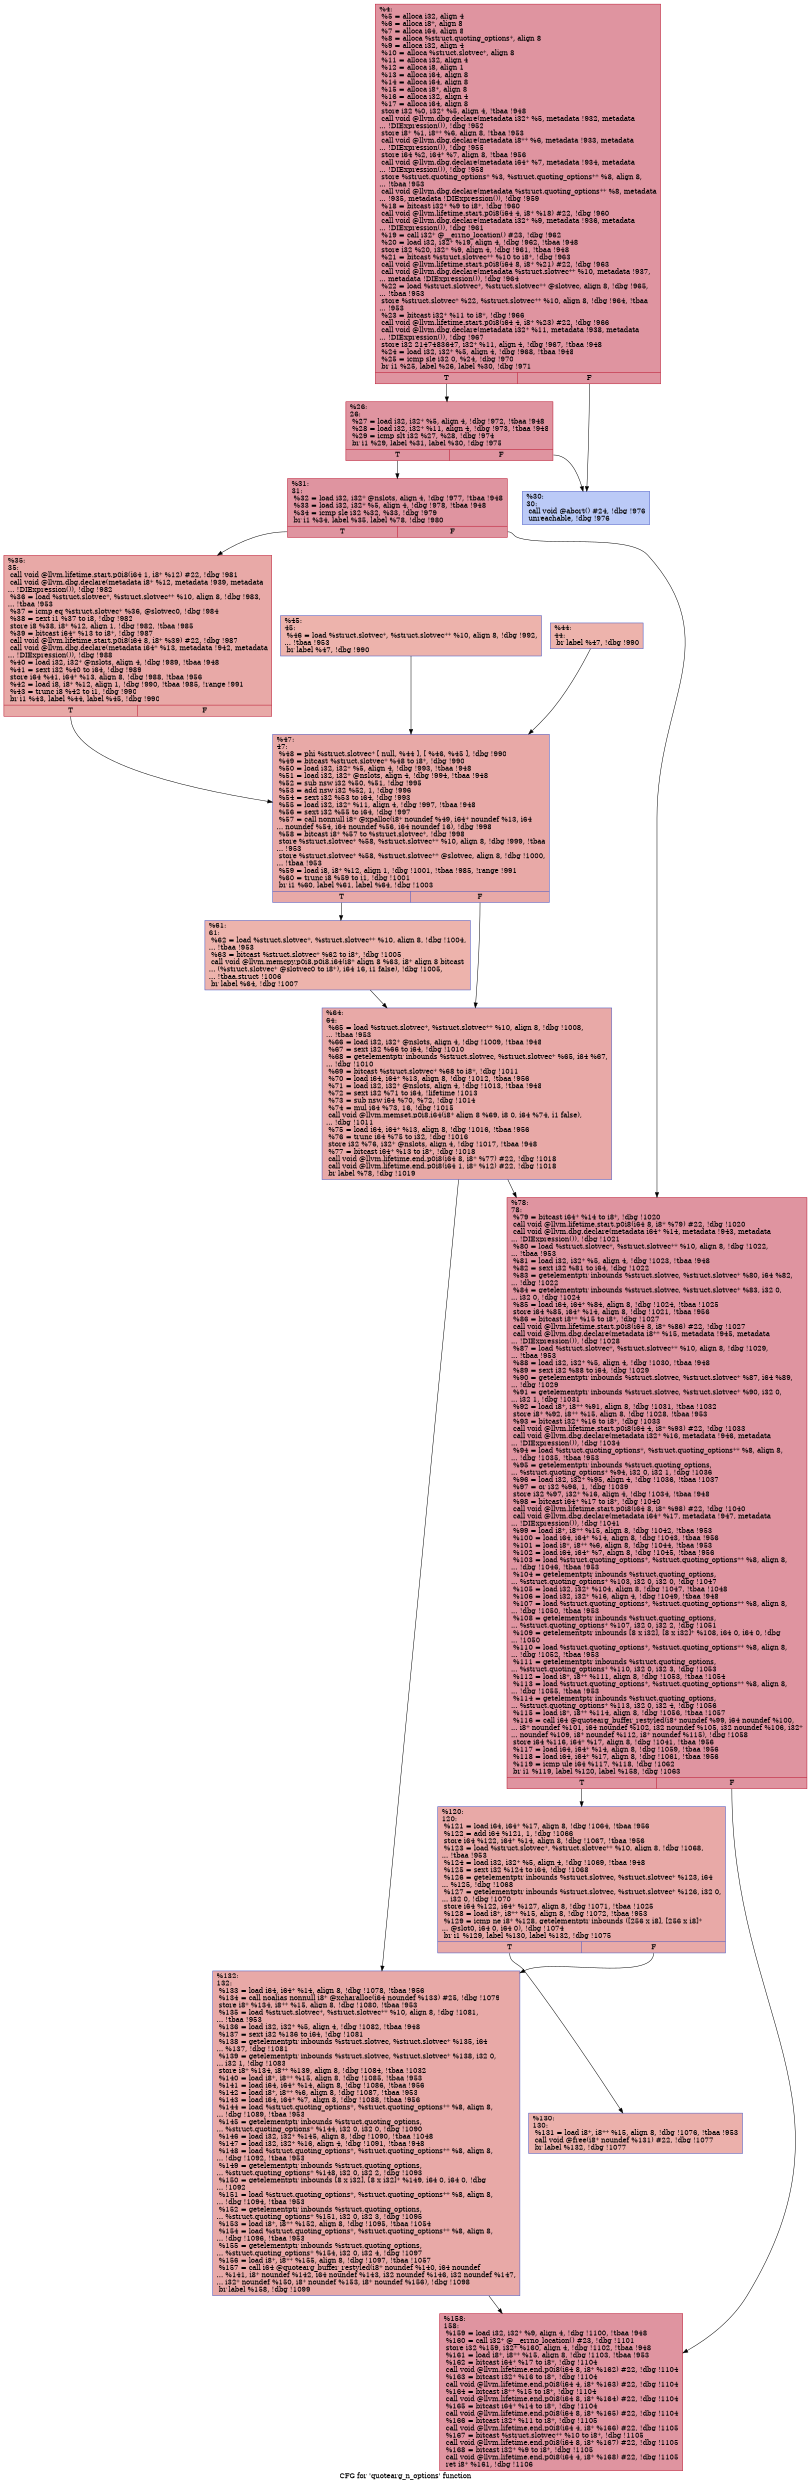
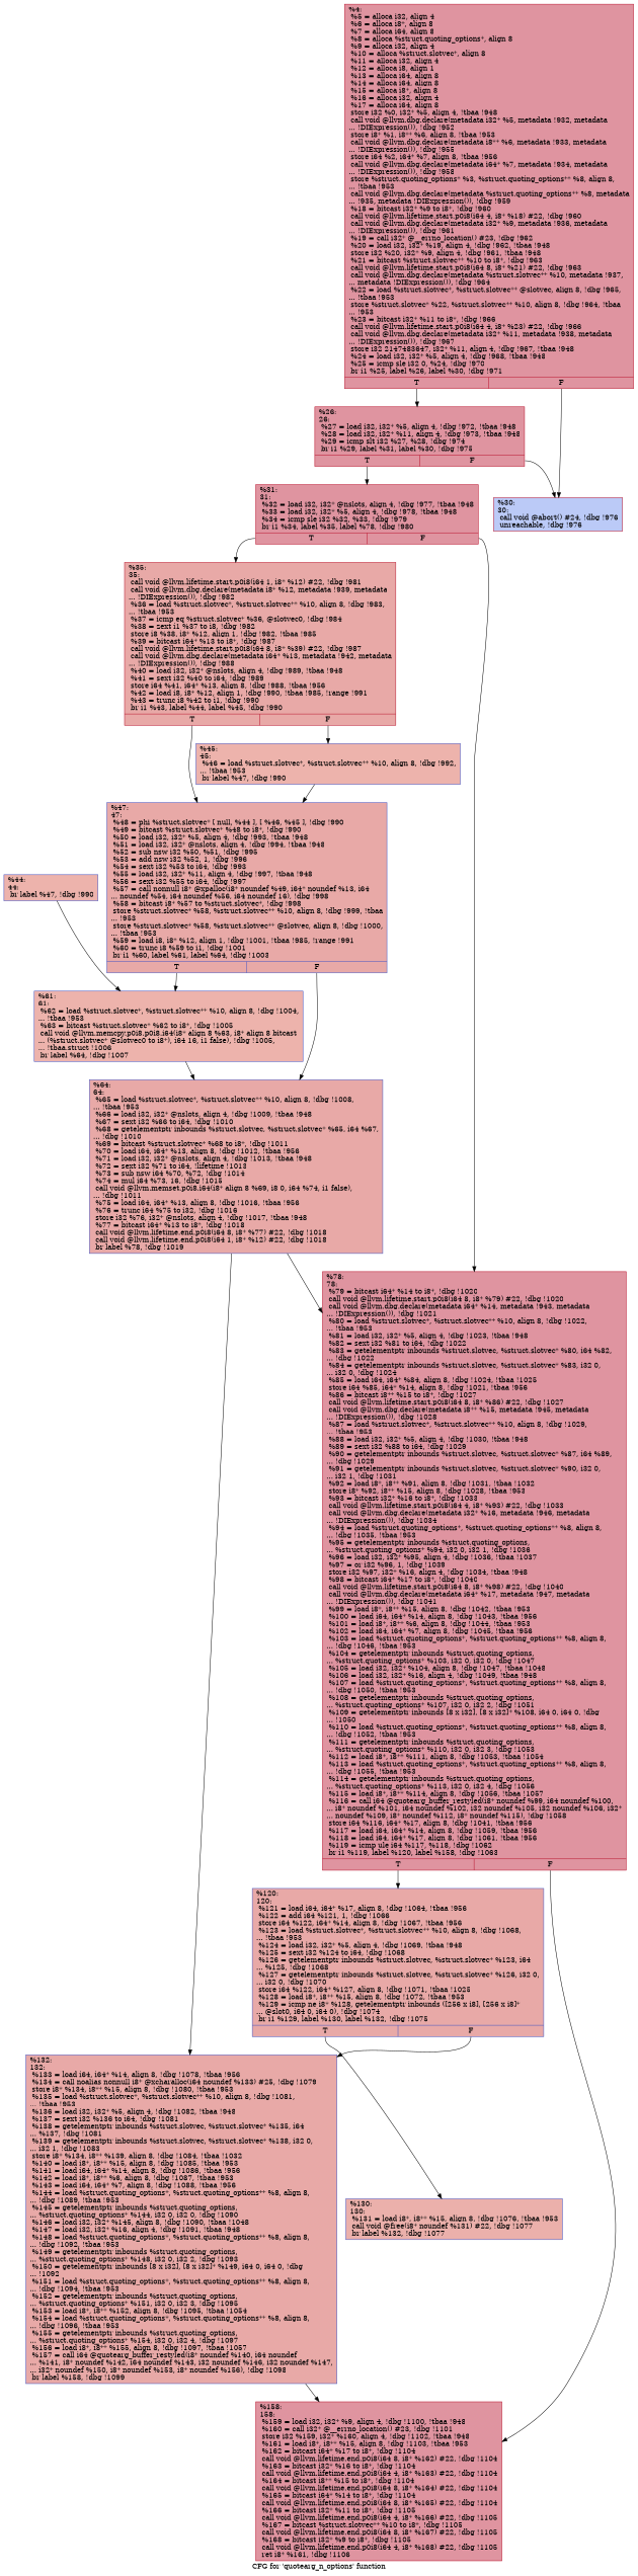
  digraph {
    label="CFG for 'quotearg_n_options' function"
    node [color="#3d50c3ff" fillcolor="#b70d2870" shape=record style=filled]
    edge [tailport=s0]
    n1 [color="#b70d28ff" label="{%4:\l  %5 = alloca i32, align 4\l  %6 = alloca i8*, align 8\l  %7 = alloca i64, align 8\l  %8 = alloca %struct.quoting_options*, align 8\l  %9 = alloca i32, align 4\l  %10 = alloca %struct.slotvec*, align 8\l  %11 = alloca i32, align 4\l  %12 = alloca i8, align 1\l  %13 = alloca i64, align 8\l  %14 = alloca i64, align 8\l  %15 = alloca i8*, align 8\l  %16 = alloca i32, align 4\l  %17 = alloca i64, align 8\l  store i32 %0, i32* %5, align 4, !tbaa !948\l  call void @llvm.dbg.declare(metadata i32* %5, metadata !932, metadata\l... !DIExpression()), !dbg !952\l  store i8* %1, i8** %6, align 8, !tbaa !953\l  call void @llvm.dbg.declare(metadata i8** %6, metadata !933, metadata\l... !DIExpression()), !dbg !955\l  store i64 %2, i64* %7, align 8, !tbaa !956\l  call void @llvm.dbg.declare(metadata i64* %7, metadata !934, metadata\l... !DIExpression()), !dbg !958\l  store %struct.quoting_options* %3, %struct.quoting_options** %8, align 8,\l... !tbaa !953\l  call void @llvm.dbg.declare(metadata %struct.quoting_options** %8, metadata\l... !935, metadata !DIExpression()), !dbg !959\l  %18 = bitcast i32* %9 to i8*, !dbg !960\l  call void @llvm.lifetime.start.p0i8(i64 4, i8* %18) #22, !dbg !960\l  call void @llvm.dbg.declare(metadata i32* %9, metadata !936, metadata\l... !DIExpression()), !dbg !961\l  %19 = call i32* @__errno_location() #23, !dbg !962\l  %20 = load i32, i32* %19, align 4, !dbg !962, !tbaa !948\l  store i32 %20, i32* %9, align 4, !dbg !961, !tbaa !948\l  %21 = bitcast %struct.slotvec** %10 to i8*, !dbg !963\l  call void @llvm.lifetime.start.p0i8(i64 8, i8* %21) #22, !dbg !963\l  call void @llvm.dbg.declare(metadata %struct.slotvec** %10, metadata !937,\l... metadata !DIExpression()), !dbg !964\l  %22 = load %struct.slotvec*, %struct.slotvec** @slotvec, align 8, !dbg !965,\l... !tbaa !953\l  store %struct.slotvec* %22, %struct.slotvec** %10, align 8, !dbg !964, !tbaa\l... !953\l  %23 = bitcast i32* %11 to i8*, !dbg !966\l  call void @llvm.lifetime.start.p0i8(i64 4, i8* %23) #22, !dbg !966\l  call void @llvm.dbg.declare(metadata i32* %11, metadata !938, metadata\l... !DIExpression()), !dbg !967\l  store i32 2147483647, i32* %11, align 4, !dbg !967, !tbaa !948\l  %24 = load i32, i32* %5, align 4, !dbg !968, !tbaa !948\l  %25 = icmp sle i32 0, %24, !dbg !970\l  br i1 %25, label %26, label %30, !dbg !971\l|{<s0>T|<s1>F}}"]
    n2 [color="#b70d28ff" label="{%26:\l26:                                               \l  %27 = load i32, i32* %5, align 4, !dbg !972, !tbaa !948\l  %28 = load i32, i32* %11, align 4, !dbg !973, !tbaa !948\l  %29 = icmp slt i32 %27, %28, !dbg !974\l  br i1 %29, label %31, label %30, !dbg !975\l|{<s0>T|<s1>F}}"]
-   n3 [fillcolor="#6687ed70" label="{%30:\l30:                                               \l  call void @abort() #24, !dbg !976\l  unreachable, !dbg !976\l}"]
+   n3 [color="#b70d28ff" fillcolor="#6687ed70" label="{%30:\l30:                                               \l  call void @abort() #24, !dbg !976\l  unreachable, !dbg !976\l}"]
    n4 [color="#b70d28ff" label="{%31:\l31:                                               \l  %32 = load i32, i32* @nslots, align 4, !dbg !977, !tbaa !948\l  %33 = load i32, i32* %5, align 4, !dbg !978, !tbaa !948\l  %34 = icmp sle i32 %32, %33, !dbg !979\l  br i1 %34, label %35, label %78, !dbg !980\l|{<s0>T|<s1>F}}"]
    n5 [color="#b70d28ff" fillcolor="#ca3b3770" label="{%35:\l35:                                               \l  call void @llvm.lifetime.start.p0i8(i64 1, i8* %12) #22, !dbg !981\l  call void @llvm.dbg.declare(metadata i8* %12, metadata !939, metadata\l... !DIExpression()), !dbg !982\l  %36 = load %struct.slotvec*, %struct.slotvec** %10, align 8, !dbg !983,\l... !tbaa !953\l  %37 = icmp eq %struct.slotvec* %36, @slotvec0, !dbg !984\l  %38 = zext i1 %37 to i8, !dbg !982\l  store i8 %38, i8* %12, align 1, !dbg !982, !tbaa !985\l  %39 = bitcast i64* %13 to i8*, !dbg !987\l  call void @llvm.lifetime.start.p0i8(i64 8, i8* %39) #22, !dbg !987\l  call void @llvm.dbg.declare(metadata i64* %13, metadata !942, metadata\l... !DIExpression()), !dbg !988\l  %40 = load i32, i32* @nslots, align 4, !dbg !989, !tbaa !948\l  %41 = sext i32 %40 to i64, !dbg !989\l  store i64 %41, i64* %13, align 8, !dbg !988, !tbaa !956\l  %42 = load i8, i8* %12, align 1, !dbg !990, !tbaa !985, !range !991\l  %43 = trunc i8 %42 to i1, !dbg !990\l  br i1 %43, label %44, label %45, !dbg !990\l|{<s0>T|<s1>F}}"]
    n6 [color="#b70d28ff" label="{%78:\l78:                                               \l  %79 = bitcast i64* %14 to i8*, !dbg !1020\l  call void @llvm.lifetime.start.p0i8(i64 8, i8* %79) #22, !dbg !1020\l  call void @llvm.dbg.declare(metadata i64* %14, metadata !943, metadata\l... !DIExpression()), !dbg !1021\l  %80 = load %struct.slotvec*, %struct.slotvec** %10, align 8, !dbg !1022,\l... !tbaa !953\l  %81 = load i32, i32* %5, align 4, !dbg !1023, !tbaa !948\l  %82 = sext i32 %81 to i64, !dbg !1022\l  %83 = getelementptr inbounds %struct.slotvec, %struct.slotvec* %80, i64 %82,\l... !dbg !1022\l  %84 = getelementptr inbounds %struct.slotvec, %struct.slotvec* %83, i32 0,\l... i32 0, !dbg !1024\l  %85 = load i64, i64* %84, align 8, !dbg !1024, !tbaa !1025\l  store i64 %85, i64* %14, align 8, !dbg !1021, !tbaa !956\l  %86 = bitcast i8** %15 to i8*, !dbg !1027\l  call void @llvm.lifetime.start.p0i8(i64 8, i8* %86) #22, !dbg !1027\l  call void @llvm.dbg.declare(metadata i8** %15, metadata !945, metadata\l... !DIExpression()), !dbg !1028\l  %87 = load %struct.slotvec*, %struct.slotvec** %10, align 8, !dbg !1029,\l... !tbaa !953\l  %88 = load i32, i32* %5, align 4, !dbg !1030, !tbaa !948\l  %89 = sext i32 %88 to i64, !dbg !1029\l  %90 = getelementptr inbounds %struct.slotvec, %struct.slotvec* %87, i64 %89,\l... !dbg !1029\l  %91 = getelementptr inbounds %struct.slotvec, %struct.slotvec* %90, i32 0,\l... i32 1, !dbg !1031\l  %92 = load i8*, i8** %91, align 8, !dbg !1031, !tbaa !1032\l  store i8* %92, i8** %15, align 8, !dbg !1028, !tbaa !953\l  %93 = bitcast i32* %16 to i8*, !dbg !1033\l  call void @llvm.lifetime.start.p0i8(i64 4, i8* %93) #22, !dbg !1033\l  call void @llvm.dbg.declare(metadata i32* %16, metadata !946, metadata\l... !DIExpression()), !dbg !1034\l  %94 = load %struct.quoting_options*, %struct.quoting_options** %8, align 8,\l... !dbg !1035, !tbaa !953\l  %95 = getelementptr inbounds %struct.quoting_options,\l... %struct.quoting_options* %94, i32 0, i32 1, !dbg !1036\l  %96 = load i32, i32* %95, align 4, !dbg !1036, !tbaa !1037\l  %97 = or i32 %96, 1, !dbg !1039\l  store i32 %97, i32* %16, align 4, !dbg !1034, !tbaa !948\l  %98 = bitcast i64* %17 to i8*, !dbg !1040\l  call void @llvm.lifetime.start.p0i8(i64 8, i8* %98) #22, !dbg !1040\l  call void @llvm.dbg.declare(metadata i64* %17, metadata !947, metadata\l... !DIExpression()), !dbg !1041\l  %99 = load i8*, i8** %15, align 8, !dbg !1042, !tbaa !953\l  %100 = load i64, i64* %14, align 8, !dbg !1043, !tbaa !956\l  %101 = load i8*, i8** %6, align 8, !dbg !1044, !tbaa !953\l  %102 = load i64, i64* %7, align 8, !dbg !1045, !tbaa !956\l  %103 = load %struct.quoting_options*, %struct.quoting_options** %8, align 8,\l... !dbg !1046, !tbaa !953\l  %104 = getelementptr inbounds %struct.quoting_options,\l... %struct.quoting_options* %103, i32 0, i32 0, !dbg !1047\l  %105 = load i32, i32* %104, align 8, !dbg !1047, !tbaa !1048\l  %106 = load i32, i32* %16, align 4, !dbg !1049, !tbaa !948\l  %107 = load %struct.quoting_options*, %struct.quoting_options** %8, align 8,\l... !dbg !1050, !tbaa !953\l  %108 = getelementptr inbounds %struct.quoting_options,\l... %struct.quoting_options* %107, i32 0, i32 2, !dbg !1051\l  %109 = getelementptr inbounds [8 x i32], [8 x i32]* %108, i64 0, i64 0, !dbg\l... !1050\l  %110 = load %struct.quoting_options*, %struct.quoting_options** %8, align 8,\l... !dbg !1052, !tbaa !953\l  %111 = getelementptr inbounds %struct.quoting_options,\l... %struct.quoting_options* %110, i32 0, i32 3, !dbg !1053\l  %112 = load i8*, i8** %111, align 8, !dbg !1053, !tbaa !1054\l  %113 = load %struct.quoting_options*, %struct.quoting_options** %8, align 8,\l... !dbg !1055, !tbaa !953\l  %114 = getelementptr inbounds %struct.quoting_options,\l... %struct.quoting_options* %113, i32 0, i32 4, !dbg !1056\l  %115 = load i8*, i8** %114, align 8, !dbg !1056, !tbaa !1057\l  %116 = call i64 @quotearg_buffer_restyled(i8* noundef %99, i64 noundef %100,\l... i8* noundef %101, i64 noundef %102, i32 noundef %105, i32 noundef %106, i32*\l... noundef %109, i8* noundef %112, i8* noundef %115), !dbg !1058\l  store i64 %116, i64* %17, align 8, !dbg !1041, !tbaa !956\l  %117 = load i64, i64* %14, align 8, !dbg !1059, !tbaa !956\l  %118 = load i64, i64* %17, align 8, !dbg !1061, !tbaa !956\l  %119 = icmp ule i64 %117, %118, !dbg !1062\l  br i1 %119, label %120, label %158, !dbg !1063\l|{<s0>T|<s1>F}}"]
    n7 [fillcolor="#d6524470" label="{%45:\l45:                                               \l  %46 = load %struct.slotvec*, %struct.slotvec** %10, align 8, !dbg !992,\l... !tbaa !953\l  br label %47, !dbg !990\l}"]
    n8 [fillcolor="#ca3b3770" label="{%47:\l47:                                               \l  %48 = phi %struct.slotvec* [ null, %44 ], [ %46, %45 ], !dbg !990\l  %49 = bitcast %struct.slotvec* %48 to i8*, !dbg !990\l  %50 = load i32, i32* %5, align 4, !dbg !993, !tbaa !948\l  %51 = load i32, i32* @nslots, align 4, !dbg !994, !tbaa !948\l  %52 = sub nsw i32 %50, %51, !dbg !995\l  %53 = add nsw i32 %52, 1, !dbg !996\l  %54 = sext i32 %53 to i64, !dbg !993\l  %55 = load i32, i32* %11, align 4, !dbg !997, !tbaa !948\l  %56 = sext i32 %55 to i64, !dbg !997\l  %57 = call nonnull i8* @xpalloc(i8* noundef %49, i64* noundef %13, i64\l... noundef %54, i64 noundef %56, i64 noundef 16), !dbg !998\l  %58 = bitcast i8* %57 to %struct.slotvec*, !dbg !998\l  store %struct.slotvec* %58, %struct.slotvec** %10, align 8, !dbg !999, !tbaa\l... !953\l  store %struct.slotvec* %58, %struct.slotvec** @slotvec, align 8, !dbg !1000,\l... !tbaa !953\l  %59 = load i8, i8* %12, align 1, !dbg !1001, !tbaa !985, !range !991\l  %60 = trunc i8 %59 to i1, !dbg !1001\l  br i1 %60, label %61, label %64, !dbg !1003\l|{<s0>T|<s1>F}}"]
    n9 [fillcolor="#ca3b3770" label="{%120:\l120:                                              \l  %121 = load i64, i64* %17, align 8, !dbg !1064, !tbaa !956\l  %122 = add i64 %121, 1, !dbg !1066\l  store i64 %122, i64* %14, align 8, !dbg !1067, !tbaa !956\l  %123 = load %struct.slotvec*, %struct.slotvec** %10, align 8, !dbg !1068,\l... !tbaa !953\l  %124 = load i32, i32* %5, align 4, !dbg !1069, !tbaa !948\l  %125 = sext i32 %124 to i64, !dbg !1068\l  %126 = getelementptr inbounds %struct.slotvec, %struct.slotvec* %123, i64\l... %125, !dbg !1068\l  %127 = getelementptr inbounds %struct.slotvec, %struct.slotvec* %126, i32 0,\l... i32 0, !dbg !1070\l  store i64 %122, i64* %127, align 8, !dbg !1071, !tbaa !1025\l  %128 = load i8*, i8** %15, align 8, !dbg !1072, !tbaa !953\l  %129 = icmp ne i8* %128, getelementptr inbounds ([256 x i8], [256 x i8]*\l... @slot0, i64 0, i64 0), !dbg !1074\l  br i1 %129, label %130, label %132, !dbg !1075\l|{<s0>T|<s1>F}}"]
    n10 [color="#b70d28ff" label="{%158:\l158:                                              \l  %159 = load i32, i32* %9, align 4, !dbg !1100, !tbaa !948\l  %160 = call i32* @__errno_location() #23, !dbg !1101\l  store i32 %159, i32* %160, align 4, !dbg !1102, !tbaa !948\l  %161 = load i8*, i8** %15, align 8, !dbg !1103, !tbaa !953\l  %162 = bitcast i64* %17 to i8*, !dbg !1104\l  call void @llvm.lifetime.end.p0i8(i64 8, i8* %162) #22, !dbg !1104\l  %163 = bitcast i32* %16 to i8*, !dbg !1104\l  call void @llvm.lifetime.end.p0i8(i64 4, i8* %163) #22, !dbg !1104\l  %164 = bitcast i8** %15 to i8*, !dbg !1104\l  call void @llvm.lifetime.end.p0i8(i64 8, i8* %164) #22, !dbg !1104\l  %165 = bitcast i64* %14 to i8*, !dbg !1104\l  call void @llvm.lifetime.end.p0i8(i64 8, i8* %165) #22, !dbg !1104\l  %166 = bitcast i32* %11 to i8*, !dbg !1105\l  call void @llvm.lifetime.end.p0i8(i64 4, i8* %166) #22, !dbg !1105\l  %167 = bitcast %struct.slotvec** %10 to i8*, !dbg !1105\l  call void @llvm.lifetime.end.p0i8(i64 8, i8* %167) #22, !dbg !1105\l  %168 = bitcast i32* %9 to i8*, !dbg !1105\l  call void @llvm.lifetime.end.p0i8(i64 4, i8* %168) #22, !dbg !1105\l  ret i8* %161, !dbg !1106\l}"]
    n11 [fillcolor="#d6524470" label="{%44:\l44:                                               \l  br label %47, !dbg !990\l}"]
    n12 [fillcolor="#d24b4070" label="{%130:\l130:                                              \l  %131 = load i8*, i8** %15, align 8, !dbg !1076, !tbaa !953\l  call void @free(i8* noundef %131) #22, !dbg !1077\l  br label %132, !dbg !1077\l}"]
    n13 [fillcolor="#ca3b3770" label="{%132:\l132:                                              \l  %133 = load i64, i64* %14, align 8, !dbg !1078, !tbaa !956\l  %134 = call noalias nonnull i8* @xcharalloc(i64 noundef %133) #25, !dbg !1079\l  store i8* %134, i8** %15, align 8, !dbg !1080, !tbaa !953\l  %135 = load %struct.slotvec*, %struct.slotvec** %10, align 8, !dbg !1081,\l... !tbaa !953\l  %136 = load i32, i32* %5, align 4, !dbg !1082, !tbaa !948\l  %137 = sext i32 %136 to i64, !dbg !1081\l  %138 = getelementptr inbounds %struct.slotvec, %struct.slotvec* %135, i64\l... %137, !dbg !1081\l  %139 = getelementptr inbounds %struct.slotvec, %struct.slotvec* %138, i32 0,\l... i32 1, !dbg !1083\l  store i8* %134, i8** %139, align 8, !dbg !1084, !tbaa !1032\l  %140 = load i8*, i8** %15, align 8, !dbg !1085, !tbaa !953\l  %141 = load i64, i64* %14, align 8, !dbg !1086, !tbaa !956\l  %142 = load i8*, i8** %6, align 8, !dbg !1087, !tbaa !953\l  %143 = load i64, i64* %7, align 8, !dbg !1088, !tbaa !956\l  %144 = load %struct.quoting_options*, %struct.quoting_options** %8, align 8,\l... !dbg !1089, !tbaa !953\l  %145 = getelementptr inbounds %struct.quoting_options,\l... %struct.quoting_options* %144, i32 0, i32 0, !dbg !1090\l  %146 = load i32, i32* %145, align 8, !dbg !1090, !tbaa !1048\l  %147 = load i32, i32* %16, align 4, !dbg !1091, !tbaa !948\l  %148 = load %struct.quoting_options*, %struct.quoting_options** %8, align 8,\l... !dbg !1092, !tbaa !953\l  %149 = getelementptr inbounds %struct.quoting_options,\l... %struct.quoting_options* %148, i32 0, i32 2, !dbg !1093\l  %150 = getelementptr inbounds [8 x i32], [8 x i32]* %149, i64 0, i64 0, !dbg\l... !1092\l  %151 = load %struct.quoting_options*, %struct.quoting_options** %8, align 8,\l... !dbg !1094, !tbaa !953\l  %152 = getelementptr inbounds %struct.quoting_options,\l... %struct.quoting_options* %151, i32 0, i32 3, !dbg !1095\l  %153 = load i8*, i8** %152, align 8, !dbg !1095, !tbaa !1054\l  %154 = load %struct.quoting_options*, %struct.quoting_options** %8, align 8,\l... !dbg !1096, !tbaa !953\l  %155 = getelementptr inbounds %struct.quoting_options,\l... %struct.quoting_options* %154, i32 0, i32 4, !dbg !1097\l  %156 = load i8*, i8** %155, align 8, !dbg !1097, !tbaa !1057\l  %157 = call i64 @quotearg_buffer_restyled(i8* noundef %140, i64 noundef\l... %141, i8* noundef %142, i64 noundef %143, i32 noundef %146, i32 noundef %147,\l... i32* noundef %150, i8* noundef %153, i8* noundef %156), !dbg !1098\l  br label %158, !dbg !1099\l}"]
    n14 [fillcolor="#d6524470" label="{%61:\l61:                                               \l  %62 = load %struct.slotvec*, %struct.slotvec** %10, align 8, !dbg !1004,\l... !tbaa !953\l  %63 = bitcast %struct.slotvec* %62 to i8*, !dbg !1005\l  call void @llvm.memcpy.p0i8.p0i8.i64(i8* align 8 %63, i8* align 8 bitcast\l... (%struct.slotvec* @slotvec0 to i8*), i64 16, i1 false), !dbg !1005,\l... !tbaa.struct !1006\l  br label %64, !dbg !1007\l}"]
    n15 [fillcolor="#ca3b3770" label="{%64:\l64:                                               \l  %65 = load %struct.slotvec*, %struct.slotvec** %10, align 8, !dbg !1008,\l... !tbaa !953\l  %66 = load i32, i32* @nslots, align 4, !dbg !1009, !tbaa !948\l  %67 = sext i32 %66 to i64, !dbg !1010\l  %68 = getelementptr inbounds %struct.slotvec, %struct.slotvec* %65, i64 %67,\l... !dbg !1010\l  %69 = bitcast %struct.slotvec* %68 to i8*, !dbg !1011\l  %70 = load i64, i64* %13, align 8, !dbg !1012, !tbaa !956\l  %71 = load i32, i32* @nslots, align 4, !dbg !1013, !tbaa !948\l  %72 = sext i32 %71 to i64, !lifetime !1013\l  %73 = sub nsw i64 %70, %72, !dbg !1014\l  %74 = mul i64 %73, 16, !dbg !1015\l  call void @llvm.memset.p0i8.i64(i8* align 8 %69, i8 0, i64 %74, i1 false),\l... !dbg !1011\l  %75 = load i64, i64* %13, align 8, !dbg !1016, !tbaa !956\l  %76 = trunc i64 %75 to i32, !dbg !1016\l  store i32 %76, i32* @nslots, align 4, !dbg !1017, !tbaa !948\l  %77 = bitcast i64* %13 to i8*, !dbg !1018\l  call void @llvm.lifetime.end.p0i8(i64 8, i8* %77) #22, !dbg !1018\l  call void @llvm.lifetime.end.p0i8(i64 1, i8* %12) #22, !dbg !1018\l  br label %78, !dbg !1019\l}"]
    n1 -> n2
    n1 -> n3 [tailport=s1]
    n2 -> n3 [tailport=s1]
    n2 -> n4
    n4 -> n5
    n4 -> n6 [tailport=s1]
+   n5 -> n7 [tailport=s1]
    n5 -> n8
    n6 -> n9
    n6 -> n10 [tailport=s1]
    n7 -> n8
    n8 -> n14
    n8 -> n15 [tailport=s1]
    n9 -> n12
    n9 -> n13 [tailport=s1]
-   n11 -> n8
+   n11 -> n14
    n13 -> n10
    n14 -> n15
    n15 -> n6
    n15 -> n13
  }
